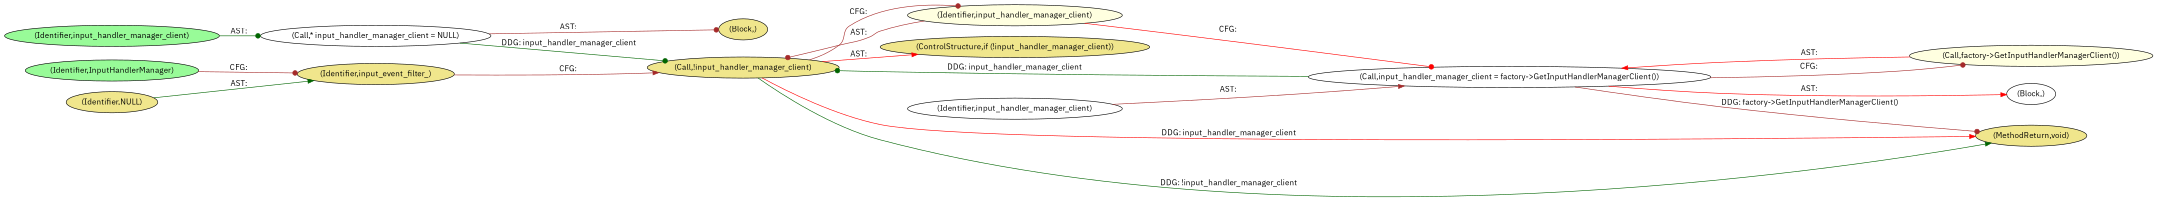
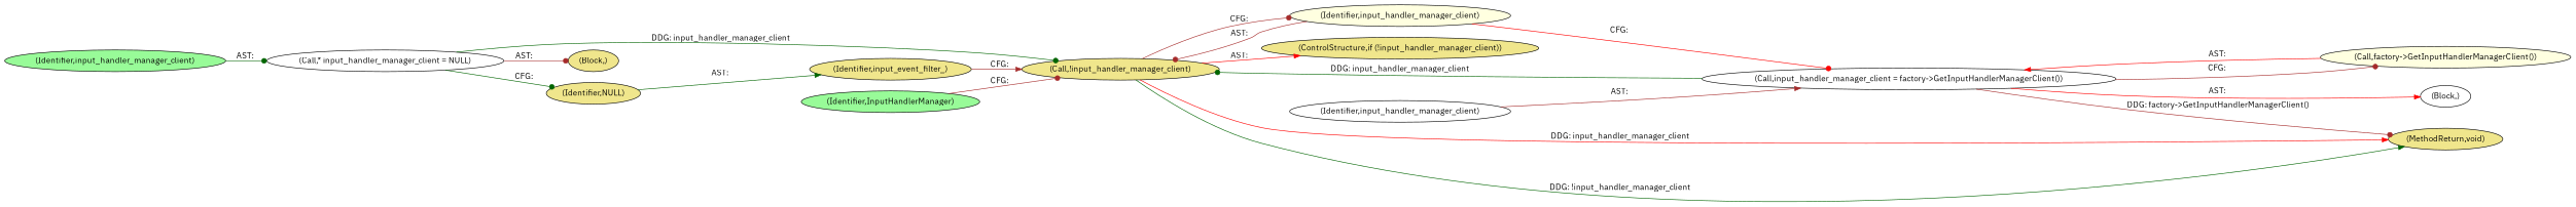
  digraph {
    fontname="IBM Plex Sans"
    rankdir=LR
    node [fillcolor=khaki fontname="IBM Plex Sans" style=filled]
    edge [arrowhead=dot color=brown fontname="IBM Plex Sans"]
    n1 [label="(Call,!input_handler_manager_client)"]
    n2 [label="(ControlStructure,if (!input_handler_manager_client))"]
    n3 [fillcolor=lightyellow label="(Identifier,input_handler_manager_client)"]
    n4 [label="(MethodReturn,void)"]
    n5 [fillcolor=white label="(Call,input_handler_manager_client = factory->GetInputHandlerManagerClient())"]
    n6 [fillcolor=white label="(Block,)"]
    n7 [fillcolor=lightyellow label="(Call,factory->GetInputHandlerManagerClient())"]
    n8 [fillcolor=white label="(Call,* input_handler_manager_client = NULL)"]
    n9 [label="(Block,)"]
    n10 [label="(Identifier,NULL)"]
    n11 [label="(Identifier,input_event_filter_)"]
    n12 [fillcolor=palegreen label="(Identifier,InputHandlerManager)"]
    n13 [fillcolor=white label="(Identifier,input_handler_manager_client)"]
    n14 [fillcolor=palegreen label="(Identifier,input_handler_manager_client)"]
    n1 -> n2 [arrowhead=normal color=red label="AST: "]
    n1 -> n3 [label="CFG: "]
    n1 -> n4 [arrowhead=normal color=red label="DDG: input_handler_manager_client"]
    n1 -> n4 [arrowhead=normal color=darkgreen label="DDG: !input_handler_manager_client"]
    n3 -> n1 [label="AST: "]
    n3 -> n5 [color=red label="CFG: "]
    n5 -> n1 [color=darkgreen label="DDG: input_handler_manager_client"]
    n5 -> n4 [label="DDG: factory->GetInputHandlerManagerClient()"]
    n5 -> n6 [arrowhead=normal color=red label="AST: "]
    n5 -> n7 [label="CFG: "]
    n7 -> n5 [arrowhead=normal color=red label="AST: "]
    n8 -> n1 [color=darkgreen label="DDG: input_handler_manager_client"]
    n8 -> n9 [label="AST: "]
+   n8 -> n10 [color=darkgreen label="CFG: "]
    n10 -> n11 [arrowhead=normal color=darkgreen label="AST: "]
    n11 -> n1 [arrowhead=normal label="CFG: "]
-   n12 -> n11 [label="CFG: "]
+   n12 -> n1 [label="CFG: "]
    n13 -> n5 [arrowhead=normal label="AST: "]
    n14 -> n8 [color=darkgreen label="AST: "]
  }
